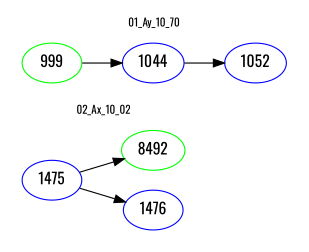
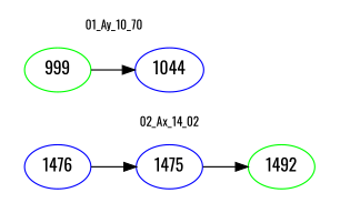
  digraph {
    fontname=Oswald
    rankdir=LR
    node [color=blue fontname=Oswald]
    edge [color=black fontname=Oswald]
    n1 [label=1475]
    n2 [label=1476]
-   n3 [color=green label=8492]
+   n3 [color=green label=1492]
    n4 [label=1044]
    n5 [color=green label=999]
-   n6 [label=1052]
    subgraph cluster_1 {
      color=white
      fontsize=10
-     label="02_Ax_10_02"
+     label="02_Ax_14_02"
      n1
      n2
      n3
    }
    subgraph cluster_2 {
      color=white
      fontsize=10
      label="01_Ay_10_70"
      n4
      n5
-     n6
    }
-   n1 -> n2
+   n2 -> n1
    n1 -> n3
-   n4 -> n6
    n5 -> n4
  }
